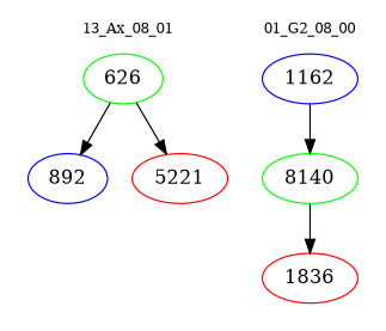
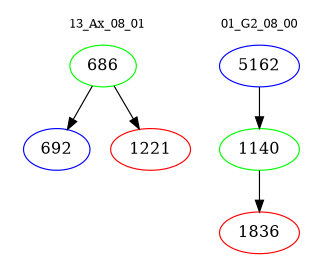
  digraph {
    node [color=green]
    edge [color=black]
-   n1 [label=626]
-   n2 [color=blue label=892]
-   n3 [color=red label=5221]
-   n4 [label=8140]
-   n5 [color=blue label=1162]
+   n1 [label=686]
+   n2 [color=blue label=692]
+   n3 [color=red label=1221]
+   n4 [label=1140]
+   n5 [color=blue label=5162]
    n6 [color=red label=1836]
    subgraph cluster_1 {
      color=white
      fontsize=10
      label="13_Ax_08_01"
      n1
      n2
      n3
    }
    subgraph cluster_2 {
      color=white
      fontsize=10
      label="01_G2_08_00"
      n4
      n5
      n6
    }
    n1 -> n2
    n1 -> n3
    n4 -> n6
    n5 -> n4
  }
